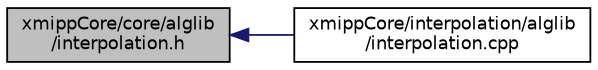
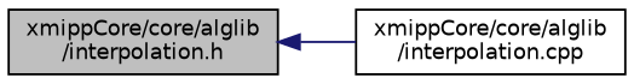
  digraph {
    rankdir=LR
    node [color=black fontname=Helvetica fontsize=10 shape=record style=filled]
    n1 [fillcolor=grey75 fontcolor=black height=0.2 label="xmippCore/core/alglib\l/interpolation.h" width=0.4]
-   n2 [fillcolor=white height=0.2 label="xmippCore/interpolation/alglib\l/interpolation.cpp" width=0.4]
+   n2 [fillcolor=white height=0.2 label="xmippCore/core/alglib\l/interpolation.cpp" width=0.4]
    n1 -> n2 [color=midnightblue dir=back fontname=Helvetica fontsize=10 labelfontname=Helvetica labelfontsize=10 style=solid]
  }
